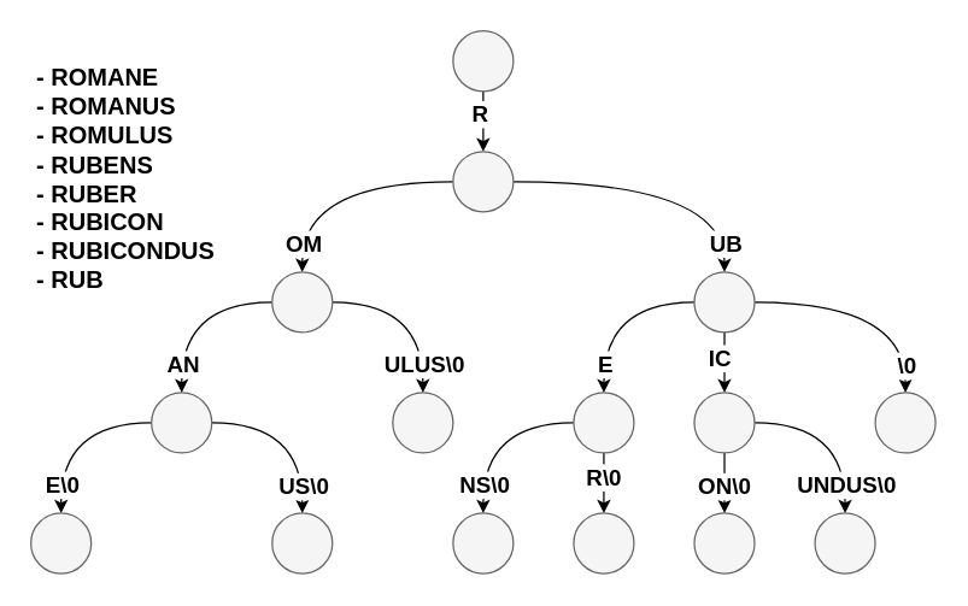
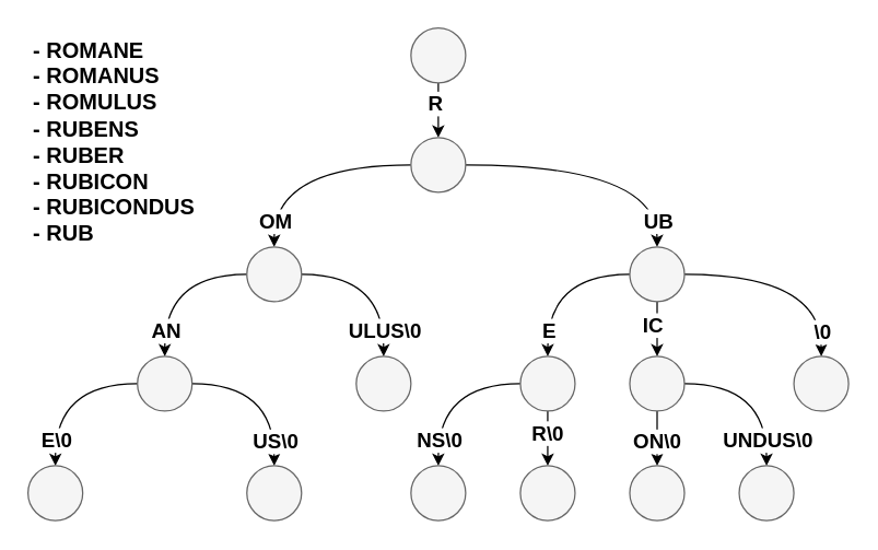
  <mxCell id="0" />
  <mxCell id="1" parent="0" />
  <mxCell id="2" value="" style="edgeStyle=orthogonalEdgeStyle;rounded=0;orthogonalLoop=1;jettySize=auto;html=1;curved=1;fontSize=15;fontStyle=1" edge="1" parent="1" source="4" target="9"><mxGeometry relative="1" as="geometry" /></mxCell>
  <mxCell id="3" value="R" style="edgeLabel;html=1;align=center;verticalAlign=middle;resizable=0;points=[];fontSize=15;fontStyle=1" vertex="1" connectable="0" parent="2"><mxGeometry x="-0.276" y="-3" relative="1" as="geometry"><mxPoint as="offset" /></mxGeometry></mxCell>
  <mxCell id="4" value="" style="ellipse;whiteSpace=wrap;html=1;aspect=fixed;fillColor=#f5f5f5;fontColor=#333333;strokeColor=#666666;fontSize=15;fontStyle=1" vertex="1" parent="1"><mxGeometry x="300" y="20" width="40" height="40" as="geometry" /></mxCell>
  <mxCell id="5" style="edgeStyle=orthogonalEdgeStyle;rounded=0;orthogonalLoop=1;jettySize=auto;html=1;curved=1;fontSize=15;fontStyle=1" edge="1" parent="1" source="9" target="14"><mxGeometry relative="1" as="geometry" /></mxCell>
  <mxCell id="6" value="OM" style="edgeLabel;html=1;align=center;verticalAlign=middle;resizable=0;points=[];fontSize=15;fontStyle=1" vertex="1" connectable="0" parent="5"><mxGeometry x="-0.604" relative="1" as="geometry"><mxPoint x="-68" y="40" as="offset" /></mxGeometry></mxCell>
  <mxCell id="7" style="edgeStyle=orthogonalEdgeStyle;rounded=0;orthogonalLoop=1;jettySize=auto;html=1;curved=1;fontSize=15;fontStyle=1" edge="1" parent="1" source="9" target="21"><mxGeometry relative="1" as="geometry" /></mxCell>
  <mxCell id="8" value="UB" style="edgeLabel;html=1;align=center;verticalAlign=middle;resizable=0;points=[];fontSize=15;fontStyle=1" vertex="1" connectable="0" parent="7"><mxGeometry x="-0.396" y="-6" relative="1" as="geometry"><mxPoint x="80" y="34" as="offset" /></mxGeometry></mxCell>
  <mxCell id="9" value="" style="ellipse;whiteSpace=wrap;html=1;aspect=fixed;fillColor=#f5f5f5;fontColor=#333333;strokeColor=#666666;fontSize=15;fontStyle=1" vertex="1" parent="1"><mxGeometry x="300" y="100" width="40" height="40" as="geometry" /></mxCell>
  <mxCell id="10" style="edgeStyle=orthogonalEdgeStyle;rounded=0;orthogonalLoop=1;jettySize=auto;html=1;curved=1;fontSize=15;fontStyle=1" edge="1" parent="1" source="14" target="27"><mxGeometry relative="1" as="geometry" /></mxCell>
  <mxCell id="11" value="AN" style="edgeLabel;html=1;align=center;verticalAlign=middle;resizable=0;points=[];fontSize=15;fontStyle=1" vertex="1" connectable="0" parent="10"><mxGeometry x="-0.322" y="12" relative="1" as="geometry"><mxPoint x="-19" y="28" as="offset" /></mxGeometry></mxCell>
  <mxCell id="12" style="edgeStyle=orthogonalEdgeStyle;rounded=0;orthogonalLoop=1;jettySize=auto;html=1;curved=1;fontSize=15;fontStyle=1" edge="1" parent="1" source="14" target="22"><mxGeometry relative="1" as="geometry" /></mxCell>
  <mxCell id="13" value="ULUS\0" style="edgeLabel;html=1;align=center;verticalAlign=middle;resizable=0;points=[];fontSize=15;fontStyle=1" vertex="1" connectable="0" parent="12"><mxGeometry x="-0.041" y="4" relative="1" as="geometry"><mxPoint x="2" y="44" as="offset" /></mxGeometry></mxCell>
  <mxCell id="14" value="" style="ellipse;whiteSpace=wrap;html=1;aspect=fixed;fillColor=#f5f5f5;fontColor=#333333;strokeColor=#666666;fontSize=15;fontStyle=1" vertex="1" parent="1"><mxGeometry x="180" y="180" width="40" height="40" as="geometry" /></mxCell>
  <mxCell id="15" style="edgeStyle=orthogonalEdgeStyle;rounded=0;orthogonalLoop=1;jettySize=auto;html=1;curved=1;fontSize=15;fontStyle=1" edge="1" parent="1" source="21" target="33"><mxGeometry relative="1" as="geometry" /></mxCell>
  <mxCell id="16" value="E" style="edgeLabel;html=1;align=center;verticalAlign=middle;resizable=0;points=[];fontSize=15;fontStyle=1" vertex="1" connectable="0" parent="15"><mxGeometry x="-0.472" y="4" relative="1" as="geometry"><mxPoint x="-28" y="36" as="offset" /></mxGeometry></mxCell>
  <mxCell id="17" style="edgeStyle=orthogonalEdgeStyle;rounded=0;orthogonalLoop=1;jettySize=auto;html=1;curved=1;fontSize=15;fontStyle=1" edge="1" parent="1" source="21" target="28"><mxGeometry relative="1" as="geometry" /></mxCell>
  <mxCell id="18" value="\0" style="edgeLabel;html=1;align=center;verticalAlign=middle;resizable=0;points=[];fontSize=15;fontStyle=1" vertex="1" connectable="0" parent="17"><mxGeometry x="0.569" y="-14" relative="1" as="geometry"><mxPoint x="14" y="15" as="offset" /></mxGeometry></mxCell>
  <mxCell id="19" style="edgeStyle=orthogonalEdgeStyle;rounded=0;orthogonalLoop=1;jettySize=auto;html=1;curved=1;fontSize=15;fontStyle=1" edge="1" parent="1" source="21" target="38"><mxGeometry relative="1" as="geometry" /></mxCell>
  <mxCell id="20" value="IC" style="edgeLabel;html=1;align=center;verticalAlign=middle;resizable=0;points=[];fontSize=15;fontStyle=1" vertex="1" connectable="0" parent="19"><mxGeometry x="-0.176" y="-4" relative="1" as="geometry"><mxPoint as="offset" /></mxGeometry></mxCell>
  <mxCell id="21" value="" style="ellipse;whiteSpace=wrap;html=1;aspect=fixed;fillColor=#f5f5f5;fontColor=#333333;strokeColor=#666666;fontSize=15;fontStyle=1" vertex="1" parent="1"><mxGeometry x="460" y="180" width="40" height="40" as="geometry" /></mxCell>
  <mxCell id="22" value="" style="ellipse;whiteSpace=wrap;html=1;aspect=fixed;fillColor=#f5f5f5;fontColor=#333333;strokeColor=#666666;fontSize=15;fontStyle=1" vertex="1" parent="1"><mxGeometry x="260" y="260" width="40" height="40" as="geometry" /></mxCell>
  <mxCell id="23" style="edgeStyle=orthogonalEdgeStyle;rounded=0;orthogonalLoop=1;jettySize=auto;html=1;curved=1;fontSize=15;fontStyle=1" edge="1" parent="1" source="27" target="39"><mxGeometry relative="1" as="geometry" /></mxCell>
  <mxCell id="24" value="E\0" style="edgeLabel;html=1;align=center;verticalAlign=middle;resizable=0;points=[];fontSize=15;fontStyle=1" vertex="1" connectable="0" parent="23"><mxGeometry x="0.458" y="4" relative="1" as="geometry"><mxPoint x="-4" y="13" as="offset" /></mxGeometry></mxCell>
  <mxCell id="25" style="edgeStyle=orthogonalEdgeStyle;rounded=0;orthogonalLoop=1;jettySize=auto;html=1;curved=1;fontSize=15;fontStyle=1" edge="1" parent="1" source="27" target="40"><mxGeometry relative="1" as="geometry" /></mxCell>
  <mxCell id="26" value="US\0" style="edgeLabel;html=1;align=center;verticalAlign=middle;resizable=0;points=[];fontSize=15;fontStyle=1" vertex="1" connectable="0" parent="25"><mxGeometry x="0.375" y="-5" relative="1" as="geometry"><mxPoint x="5" y="18" as="offset" /></mxGeometry></mxCell>
  <mxCell id="27" value="" style="ellipse;whiteSpace=wrap;html=1;aspect=fixed;fillColor=#f5f5f5;fontColor=#333333;strokeColor=#666666;fontSize=15;fontStyle=1" vertex="1" parent="1"><mxGeometry x="100" y="260" width="40" height="40" as="geometry" /></mxCell>
  <mxCell id="28" value="" style="ellipse;whiteSpace=wrap;html=1;aspect=fixed;fillColor=#f5f5f5;fontColor=#333333;strokeColor=#666666;fontSize=15;fontStyle=1" vertex="1" parent="1"><mxGeometry x="580" y="260" width="40" height="40" as="geometry" /></mxCell>
  <mxCell id="29" style="edgeStyle=orthogonalEdgeStyle;rounded=0;orthogonalLoop=1;jettySize=auto;html=1;curved=1;fontSize=15;fontStyle=1" edge="1" parent="1" source="33" target="41"><mxGeometry relative="1" as="geometry" /></mxCell>
  <mxCell id="30" value="NS\0" style="edgeLabel;html=1;align=center;verticalAlign=middle;resizable=0;points=[];fontSize=15;fontStyle=1" vertex="1" connectable="0" parent="29"><mxGeometry x="0.258" y="14" relative="1" as="geometry"><mxPoint x="-14" y="25" as="offset" /></mxGeometry></mxCell>
  <mxCell id="31" style="edgeStyle=orthogonalEdgeStyle;rounded=0;orthogonalLoop=1;jettySize=auto;html=1;curved=1;fontSize=15;fontStyle=1" edge="1" parent="1" source="33" target="42"><mxGeometry relative="1" as="geometry" /></mxCell>
  <mxCell id="32" value="R\0" style="edgeLabel;html=1;align=center;verticalAlign=middle;resizable=0;points=[];fontSize=15;fontStyle=1" vertex="1" connectable="0" parent="31"><mxGeometry x="-0.226" y="-1" relative="1" as="geometry"><mxPoint as="offset" /></mxGeometry></mxCell>
  <mxCell id="33" value="" style="ellipse;whiteSpace=wrap;html=1;aspect=fixed;fillColor=#f5f5f5;fontColor=#333333;strokeColor=#666666;fontSize=15;fontStyle=1" vertex="1" parent="1"><mxGeometry x="380" y="260" width="40" height="40" as="geometry" /></mxCell>
  <mxCell id="34" style="edgeStyle=orthogonalEdgeStyle;rounded=0;orthogonalLoop=1;jettySize=auto;html=1;fontSize=15;fontStyle=1" edge="1" parent="1" source="38" target="43"><mxGeometry relative="1" as="geometry" /></mxCell>
  <mxCell id="35" value="ON\0" style="edgeLabel;html=1;align=center;verticalAlign=middle;resizable=0;points=[];fontSize=15;fontStyle=1" vertex="1" connectable="0" parent="34"><mxGeometry x="0.074" y="-1" relative="1" as="geometry"><mxPoint as="offset" /></mxGeometry></mxCell>
  <mxCell id="36" style="edgeStyle=orthogonalEdgeStyle;rounded=0;orthogonalLoop=1;jettySize=auto;html=1;curved=1;fontSize=15;fontStyle=1" edge="1" parent="1" source="38" target="44"><mxGeometry relative="1" as="geometry" /></mxCell>
  <mxCell id="37" value="UNDUS\0" style="edgeLabel;html=1;align=center;verticalAlign=middle;resizable=0;points=[];fontSize=15;fontStyle=1" vertex="1" connectable="0" parent="36"><mxGeometry x="0.291" y="-12" relative="1" as="geometry"><mxPoint x="12" y="23" as="offset" /></mxGeometry></mxCell>
  <mxCell id="38" value="" style="ellipse;whiteSpace=wrap;html=1;aspect=fixed;fillColor=#f5f5f5;fontColor=#333333;strokeColor=#666666;fontSize=15;fontStyle=1" vertex="1" parent="1"><mxGeometry x="460" y="260" width="40" height="40" as="geometry" /></mxCell>
  <mxCell id="39" value="" style="ellipse;whiteSpace=wrap;html=1;aspect=fixed;fillColor=#f5f5f5;fontColor=#333333;strokeColor=#666666;fontSize=15;fontStyle=1" vertex="1" parent="1"><mxGeometry x="20" y="340" width="40" height="40" as="geometry" /></mxCell>
  <mxCell id="40" value="" style="ellipse;whiteSpace=wrap;html=1;aspect=fixed;fillColor=#f5f5f5;fontColor=#333333;strokeColor=#666666;fontSize=15;fontStyle=1" vertex="1" parent="1"><mxGeometry x="180" y="340" width="40" height="40" as="geometry" /></mxCell>
  <mxCell id="41" value="" style="ellipse;whiteSpace=wrap;html=1;aspect=fixed;fillColor=#f5f5f5;fontColor=#333333;strokeColor=#666666;fontSize=15;fontStyle=1" vertex="1" parent="1"><mxGeometry x="300" y="340" width="40" height="40" as="geometry" /></mxCell>
  <mxCell id="42" value="" style="ellipse;whiteSpace=wrap;html=1;aspect=fixed;fillColor=#f5f5f5;fontColor=#333333;strokeColor=#666666;fontSize=15;fontStyle=1" vertex="1" parent="1"><mxGeometry x="380" y="340" width="40" height="40" as="geometry" /></mxCell>
  <mxCell id="43" value="" style="ellipse;whiteSpace=wrap;html=1;aspect=fixed;fillColor=#f5f5f5;fontColor=#333333;strokeColor=#666666;fontSize=15;fontStyle=1" vertex="1" parent="1"><mxGeometry x="460" y="340" width="40" height="40" as="geometry" /></mxCell>
  <mxCell id="44" value="" style="ellipse;whiteSpace=wrap;html=1;aspect=fixed;fillColor=#f5f5f5;fontColor=#333333;strokeColor=#666666;fontSize=15;fontStyle=1" vertex="1" parent="1"><mxGeometry x="540" y="340" width="40" height="40" as="geometry" /></mxCell>
- <mxCell id="45" value="- ROMANE&lt;br style=&quot;font-size: 16px;&quot;&gt;- ROMANUS&lt;br style=&quot;font-size: 16px;&quot;&gt;- ROMULUS&lt;br style=&quot;font-size: 16px;&quot;&gt;- RUBENS&lt;br style=&quot;font-size: 16px;&quot;&gt;- RUBER&lt;br style=&quot;font-size: 16px;&quot;&gt;- RUBICON&lt;br style=&quot;font-size: 16px;&quot;&gt;- RUBICONDUS&lt;br style=&quot;font-size: 16px;&quot;&gt;- RUB" style="text;html=1;strokeColor=none;fillColor=none;align=left;verticalAlign=top;whiteSpace=wrap;rounded=0;fontSize=16;fontStyle=1" vertex="1" parent="1"><mxGeometry x="22" y="35" width="140" height="160" as="geometry" /></mxCell>
+ <mxCell id="45" value="- ROMANE&lt;br style=&quot;font-size: 16px;&quot;&gt;- ROMANUS&lt;br style=&quot;font-size: 16px;&quot;&gt;- ROMULUS&lt;br style=&quot;font-size: 16px;&quot;&gt;- RUBENS&lt;br style=&quot;font-size: 16px;&quot;&gt;- RUBER&lt;br style=&quot;font-size: 16px;&quot;&gt;- RUBICON&lt;br style=&quot;font-size: 16px;&quot;&gt;- RUBICONDUS&lt;br style=&quot;font-size: 16px;&quot;&gt;- RUB" style="text;html=1;strokeColor=none;fillColor=none;align=left;verticalAlign=top;whiteSpace=wrap;rounded=0;fontSize=16;fontStyle=1" vertex="1" parent="1"><mxGeometry x="22" y="20" width="140" height="160" as="geometry" /></mxCell>
